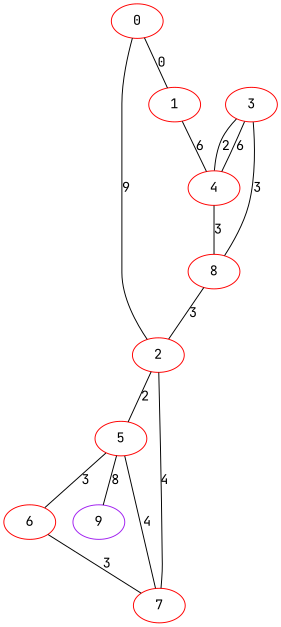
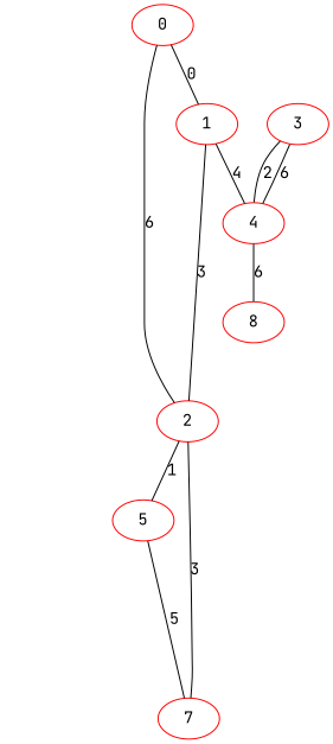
  graph {
    fontname="JetBrains Mono"
    node [color=red fontname="JetBrains Mono" weight=1]
    edge [fontname="JetBrains Mono"]
    0
    1
    2
    4
    5
    7
    3
    8
-   6
-   9 [color=purple weight=4]
    0 -- 1 [label=0]
-   0 -- 2 [label=9]
-   8 -- 2 [label=3]
-   1 -- 4 [label=6]
-   2 -- 5 [label=2]
-   2 -- 7 [label=4]
-   4 -- 8 [label=3]
-   5 -- 7 [label=4]
-   5 -- 6 [label=3]
-   5 -- 9 [label=8]
+   0 -- 2 [label=6]
+   1 -- 2 [label=3]
+   1 -- 4 [label=4]
+   2 -- 5 [label=1]
+   2 -- 7 [label=3]
+   4 -- 8 [label=6]
+   5 -- 7 [label=5]
    3 -- 4 [label=2]
    3 -- 4 [label=6]
-   3 -- 8 [label=3]
-   6 -- 7 [label=3]
  }
